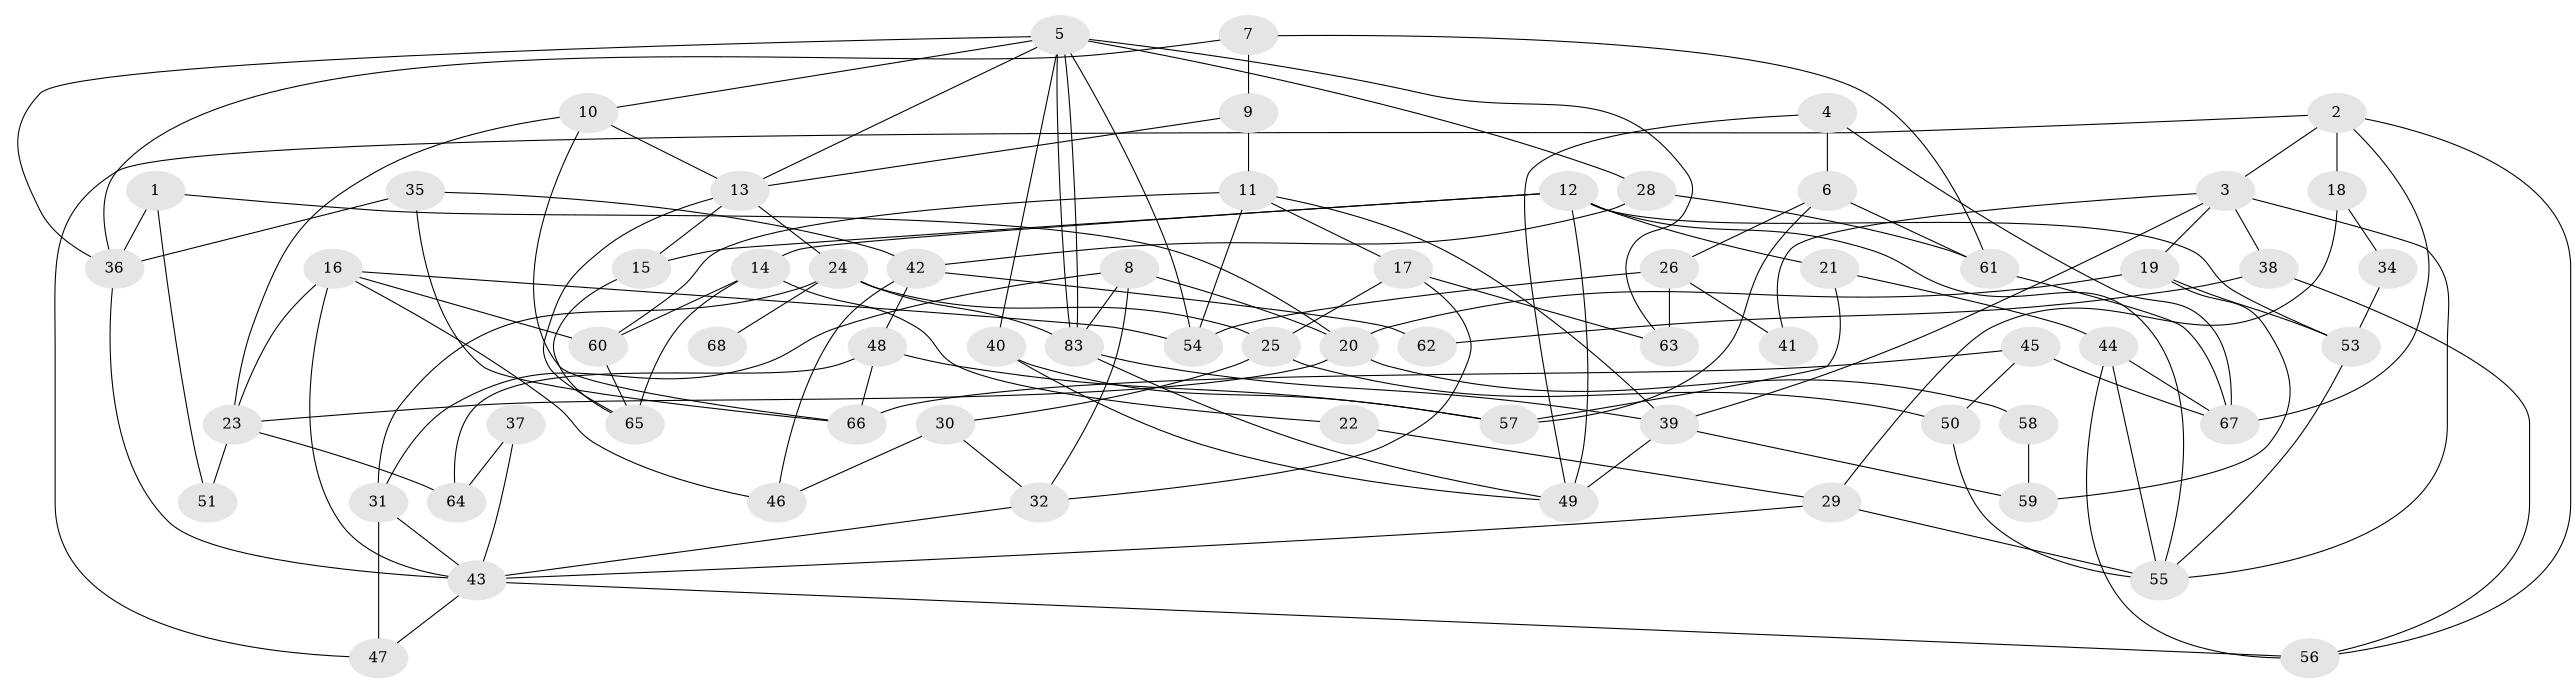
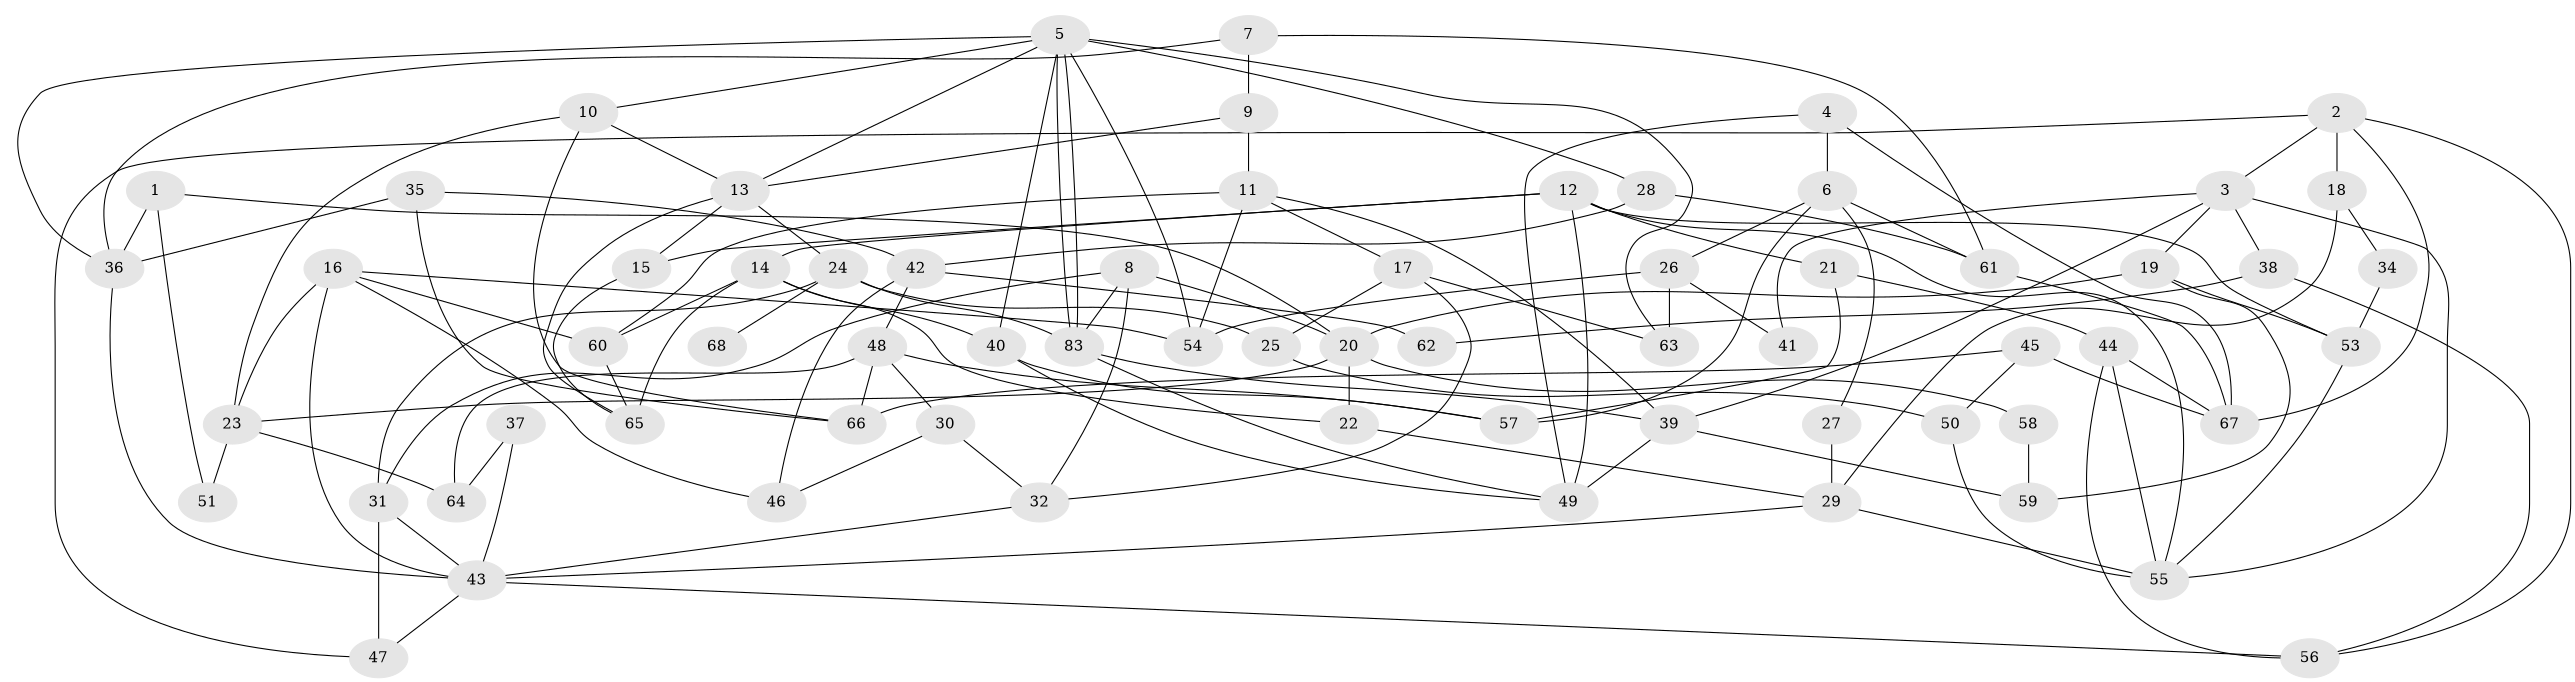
  graph {
    node [color=gray90 style=filled]
    1
    20
    36
    51
    23
    22
    58
    43
    2
    3
    18
    47
    56
    67
    19
    38
    39
    41
    55
    29
    34
    53
    59
    62
    49
    4
    6
    26
+   27
    57
    61
    5
    10
    13
    28
    n36 [label=83]
    40
    54
    63
    66
    15
    24
    65
    42
    7
    9
    11
    8
    31
    32
    17
    60
    64
    25
    12
    14
    21
    44
    68
    16
    46
    30
    50
    48
    35
    37
    45
    1 -- 20
    1 -- 36
    1 -- 51
    20 -- 23
+   20 -- 22
    20 -- 58
    36 -- 43
    23 -- 51
    23 -- 64
    22 -- 29
    58 -- 59
    43 -- 47
    43 -- 56
    2 -- 3
    2 -- 18
    2 -- 47
    2 -- 56
    2 -- 67
    3 -- 19
    3 -- 38
    3 -- 39
    3 -- 41
    3 -- 55
    18 -- 29
    18 -- 34
    19 -- 20
    19 -- 53
    19 -- 59
    38 -- 56
    38 -- 62
    39 -- 59
    39 -- 49
    29 -- 43
    29 -- 55
    34 -- 53
    53 -- 55
    4 -- 67
    4 -- 49
    4 -- 6
    6 -- 26
+   6 -- 27
    6 -- 57
    6 -- 61
    26 -- 41
    26 -- 54
    26 -- 63
+   27 -- 29
    61 -- 67
    5 -- 36
    5 -- 10
    5 -- 13
    5 -- 28
    5 -- n36
    5 -- n36
    5 -- 40
    5 -- 54
    5 -- 63
    10 -- 23
    10 -- 13
    10 -- 66
    13 -- 15
    13 -- 24
    13 -- 65
    28 -- 61
    28 -- 42
    n36 -- 39
    n36 -- 49
    40 -- 49
    40 -- 57
    15 -- 65
    24 -- n36
    24 -- 31
    24 -- 25
    24 -- 68
    42 -- 62
    42 -- 46
    42 -- 48
    7 -- 36
    7 -- 61
    7 -- 9
    9 -- 13
    9 -- 11
    11 -- 39
    11 -- 54
    11 -- 17
    11 -- 60
    8 -- 20
    8 -- n36
    8 -- 31
    8 -- 32
    31 -- 43
    31 -- 47
    32 -- 43
    17 -- 63
    17 -- 32
    17 -- 25
    60 -- 65
-   25 -- 30
+   48 -- 30
    25 -- 50
    12 -- 55
    12 -- 53
    12 -- 49
    12 -- 15
    12 -- 14
    12 -- 21
    14 -- 22
+   14 -- 40
    14 -- 65
    14 -- 60
    21 -- 57
    21 -- 44
    44 -- 56
    44 -- 67
    44 -- 55
    16 -- 23
    16 -- 43
    16 -- 54
    16 -- 60
    16 -- 46
    30 -- 32
    30 -- 46
    50 -- 55
    48 -- 57
    48 -- 66
    48 -- 64
    35 -- 36
    35 -- 66
    35 -- 42
    37 -- 43
    37 -- 64
    45 -- 67
    45 -- 66
    45 -- 50
  }
